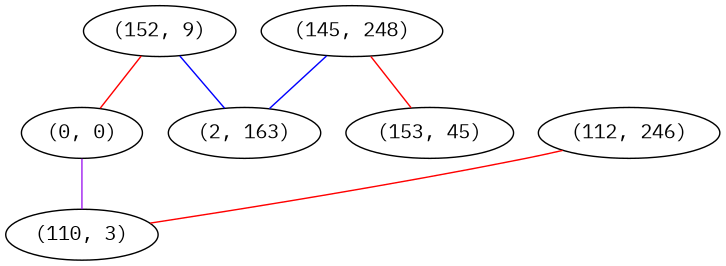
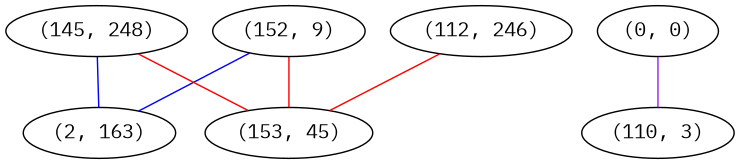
  graph {
    fontname="IBM Plex Mono"
    node [fontname="IBM Plex Mono"]
    edge [color=red fontname="IBM Plex Mono" weight=1]
    "(152, 9)"
    "(2, 163)"
    n3 [label="(153, 45)"]
    "(0, 0)"
    "(110, 3)"
    "(112, 246)"
    "(145, 248)"
    "(152, 9)" -- "(2, 163)" [color=blue weight=3]
-   "(152, 9)" -- "(0, 0)"
+   "(152, 9)" -- n3
    "(0, 0)" -- "(110, 3)" [color=purple weight=4]
-   "(112, 246)" -- "(110, 3)"
+   "(112, 246)" -- n3
    "(145, 248)" -- "(2, 163)" [color=blue weight=3]
    "(145, 248)" -- n3
  }
